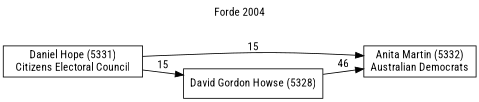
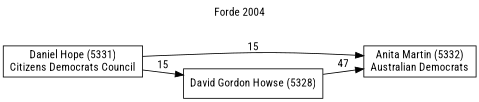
  digraph {
    fontname="Roboto Condensed"
    label="Forde 2004"
    labelloc=t
    mclimit=10
    rankdir=LR
    node [fontname="Roboto Condensed" shape=box]
    edge [fontname="Roboto Condensed"]
    n1 [label="Anita Martin (5332)\nAustralian Democrats"]
    n2 [label="David Gordon Howse (5328)\n"]
-   n3 [label="Daniel Hope (5331)\nCitizens Electoral Council"]
-   n2 -> n1 [label=46]
+   n3 [label="Daniel Hope (5331)\nCitizens Democrats Council"]
+   n2 -> n1 [label=47]
    n3 -> n1 [label=15]
    n3 -> n2 [label=15]
  }
